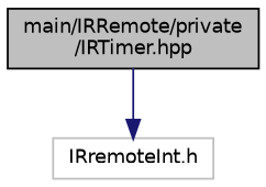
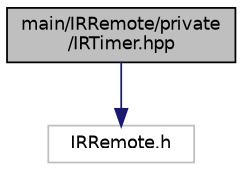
  digraph {
    node [fontname=Helvetica fontsize=10 shape=record style=filled]
    n1 [color=black fillcolor=grey75 fontcolor=black height=0.2 label="main/IRRemote/private\l/IRTimer.hpp" width=0.4]
-   n2 [color=grey75 fillcolor=white height=0.2 label="IRremoteInt.h" width=0.4]
+   n2 [color=grey75 fillcolor=white height=0.2 label="IRRemote.h" width=0.4]
    n1 -> n2 [color=midnightblue fontname=Helvetica fontsize=10 labelfontname=Helvetica labelfontsize=10 style=solid]
  }
